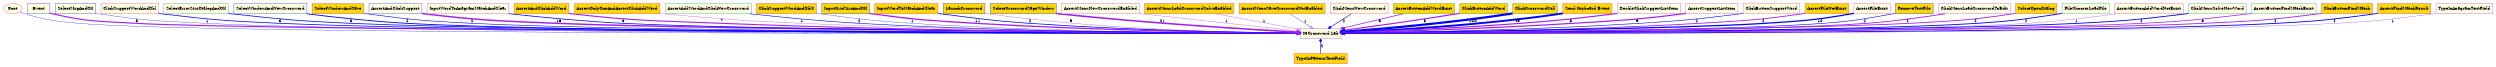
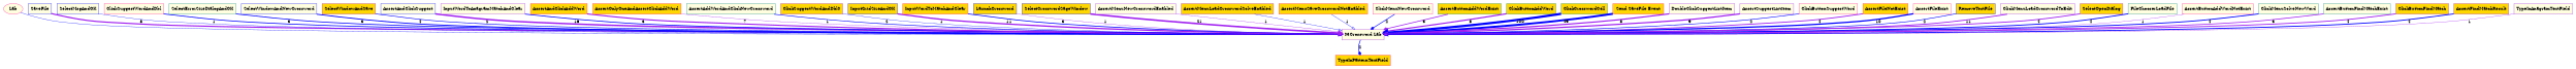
  digraph {
    node [color=deeppink fillcolor=lightyellow style=filled shape=box]
    edge [arrowhead=diamond color=blue penwidth=1.0]
-   Root [shape=""]
+   Root [label=Lab shape=""]
    "03Crossword Lab" [color=purple]
-   SaveFile [color=blue label=Event]
+   SaveFile [color=blue]
    SelectMsgAndOK [color=blue]
    ClickSuggestWordAndDbl
    SelectErrorSizeDialogAndOK [color=teal]
    SelectWindowAndNewCrossword [color=blue]
    SelectWindowAndSave [color=purple fillcolor=gold]
    AssertAndClickSuggest [color=blue]
    InputWordToAnagramMatchAndClear [color=purple]
    AssertAndClickAddWord [fillcolor=gold]
    AssertOnlyOneAndAssertClickAddWord [fillcolor=gold]
    AssertAddWordAndClickNewCrossword [color=teal]
    ClickSuggestWordAndDbl0 [color=purple fillcolor=gold]
    InputGridSizeAndOK [color=blue fillcolor=gold]
    InputWordToMatchAndClear [fillcolor=gold]
    LaunchCrossword [color=blue fillcolor=gold]
    SelectCrosswordSageWindow [color=blue fillcolor=gold]
    AssertMenuNewCrosswordEnabled [color=purple]
    AssertMenuLoadCrosswordSolveEnabled [color=purple fillcolor=gold]
    AssertMenuSaveCrosswordNotEnabled [fillcolor=gold]
    ClickMenuNewCrossword
    AssertButtonAddWordExist [color=teal fillcolor=gold]
    ClickButtonAddWord [color=teal fillcolor=gold]
    ClickCrosswordCell [color=teal fillcolor=gold]
-   "Send Keyboard Event" [fillcolor=gold]
+   "Send Keyboard Event" [fillcolor=gold label="Send SaveFile Event"]
    DoubleClickSuggestListItem [color=purple]
    AssertSuggestListItem [color=purple]
    ClickButtonSuggestWord
    AssertFileNotExist [fillcolor=gold]
    AssertFileExist
    RemoveTestFile [color=blue fillcolor=gold]
    ClickMenuLoadCrosswordToEdit [color=purple]
    SelectOpenDialog [color=purple fillcolor=gold]
    FileChooserLoadFile [color=teal]
    AssertButtonAddWordNotExist
    ClickMenuSolveNewWord [color=teal]
    AssertButtonFindMatchExist [color=teal]
    TypeInPatternTextField [fillcolor=gold]
    ClickButtonFindMatch [color=purple fillcolor=gold]
    AssertFindMatchResult [color=purple fillcolor=gold]
    TypeInAnagramTextField [color=purple]
    Root -> "03Crossword Lab" [penwidth=""]
    SaveFile -> "03Crossword Lab" [color=purple label=8 penwidth=4.0]
    SelectMsgAndOK -> "03Crossword Lab" [label=1]
    ClickSuggestWordAndDbl -> "03Crossword Lab" [arrowhead=onormal label=3 penwidth=2.58496250072]
    SelectErrorSizeDialogAndOK -> "03Crossword Lab" [arrowhead=onormal label=3 penwidth=2.58496250072]
    SelectWindowAndNewCrossword -> "03Crossword Lab" [arrowhead=onormal label=4 penwidth=3.0]
    SelectWindowAndSave -> "03Crossword Lab" [label=2 penwidth=2.0]
    AssertAndClickSuggest -> "03Crossword Lab" [arrowhead=onormal color=purple label=16 penwidth=5.0]
    InputWordToAnagramMatchAndClear -> "03Crossword Lab" [label=3 penwidth=2.58496250072]
    AssertAndClickAddWord -> "03Crossword Lab" [color=purple label=7 penwidth=3.80735492206]
    AssertOnlyOneAndAssertClickAddWord -> "03Crossword Lab" [color=purple label=1]
    AssertAddWordAndClickNewCrossword -> "03Crossword Lab" [label=2 penwidth=2.0]
    ClickSuggestWordAndDbl0 -> "03Crossword Lab" [label=1]
    InputGridSizeAndOK -> "03Crossword Lab" [arrowhead=onormal color=purple label=11 penwidth=4.45943161864]
-   InputWordToMatchAndClear -> "03Crossword Lab" [arrowhead=onormal label=2 penwidth=2.58496250072]
-   LaunchCrossword -> "03Crossword Lab" [color=purple label=9]
+   InputWordToMatchAndClear -> "03Crossword Lab" [arrowhead=onormal label=3 penwidth=2.58496250072]
+   LaunchCrossword -> "03Crossword Lab" [color=purple label=1]
    SelectCrosswordSageWindow -> "03Crossword Lab" [arrowhead=onormal color=purple label=21 penwidth=5.39231742278]
    AssertMenuNewCrosswordEnabled -> "03Crossword Lab" [arrowhead=onormal color=purple label=1]
-   AssertMenuLoadCrosswordSolveEnabled -> "03Crossword Lab" [arrowhead=onormal color=purple label=1]
+   AssertMenuLoadCrosswordSolveEnabled -> "03Crossword Lab" [arrowhead=onormal label=1]
    AssertMenuSaveCrosswordNotEnabled -> "03Crossword Lab" [arrowhead=onormal label=1]
    ClickMenuNewCrossword -> "03Crossword Lab" [label=2 penwidth=2.0]
    AssertButtonAddWordExist -> "03Crossword Lab" [color=purple label=3 penwidth=2.58496250072]
    ClickButtonAddWord -> "03Crossword Lab" [arrowhead=onormal color=purple label=8 penwidth=4.0]
    ClickCrosswordCell -> "03Crossword Lab" [arrowhead=onormal label=100 penwidth=7.64385618977]
    "Send Keyboard Event" -> "03Crossword Lab" [label=49 penwidth=6.61470984412]
    DoubleClickSuggestListItem -> "03Crossword Lab" [arrowhead=onormal color=purple label=8 penwidth=4.0]
    AssertSuggestListItem -> "03Crossword Lab" [arrowhead=onormal color=purple label=9 penwidth=4.16992500144]
    ClickButtonSuggestWord -> "03Crossword Lab" [arrowhead=onormal label=2 penwidth=2.0]
    AssertFileNotExist -> "03Crossword Lab" [arrowhead=onormal color=purple label=4 penwidth=3.0]
    AssertFileExist -> "03Crossword Lab" [label=10 penwidth=4.32192809489]
    RemoveTestFile -> "03Crossword Lab" [label=2 penwidth=2.0]
-   ClickMenuLoadCrosswordToEdit -> "03Crossword Lab" [color=purple label=4 penwidth=3.0]
+   ClickMenuLoadCrosswordToEdit -> "03Crossword Lab" [color=purple label=11 penwidth=3.0]
    SelectOpenDialog -> "03Crossword Lab" [arrowhead=onormal color=purple label=4 penwidth=3.0]
    FileChooserLoadFile -> "03Crossword Lab" [label=4 penwidth=3.0]
    AssertButtonAddWordNotExist -> "03Crossword Lab" [color=purple label=1]
    ClickMenuSolveNewWord -> "03Crossword Lab" [arrowhead=onormal label=4 penwidth=3.0]
    AssertButtonFindMatchExist -> "03Crossword Lab" [color=purple label=3 penwidth=2.58496250072]
-   TypeInPatternTextField -> "03Crossword Lab" [label=2 penwidth=2.0]
+   "03Crossword Lab" -> TypeInPatternTextField [label=2 penwidth=2.0]
    ClickButtonFindMatch -> "03Crossword Lab" [color=purple label=4 penwidth=3.0]
    AssertFindMatchResult -> "03Crossword Lab" [label=4 penwidth=3.0]
-   TypeInAnagramTextField -> "03Crossword Lab" [arrowhead=onormal color=purple label=1]
+   TypeInAnagramTextField -> "03Crossword Lab" [color=purple label=1]
  }
